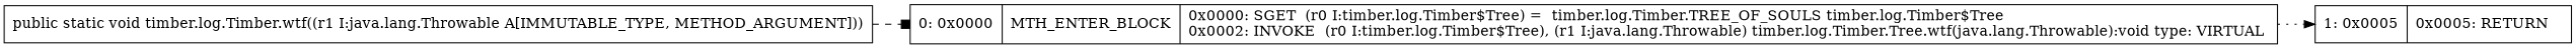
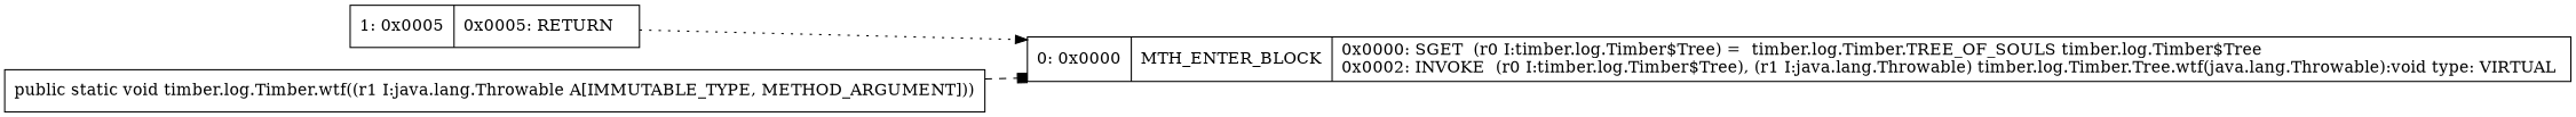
  digraph {
    rankdir=LR
    node [shape=record]
    n1 [label="{0\:\ 0x0000|MTH_ENTER_BLOCK\l|0x0000: SGET  (r0 I:timber.log.Timber$Tree) =  timber.log.Timber.TREE_OF_SOULS timber.log.Timber$Tree \l0x0002: INVOKE  (r0 I:timber.log.Timber$Tree), (r1 I:java.lang.Throwable) timber.log.Timber.Tree.wtf(java.lang.Throwable):void type: VIRTUAL \l}"]
    n2 [label="{1\:\ 0x0005|0x0005: RETURN   \l}"]
    n3 [label="{public static void timber.log.Timber.wtf((r1 I:java.lang.Throwable A[IMMUTABLE_TYPE, METHOD_ARGUMENT])) }"]
-   n1 -> n2 [style=dotted arrowhead=normal]
+   n2 -> n1 [style=dotted arrowhead=normal]
    n3 -> n1 [style=dashed arrowhead=box]
  }
